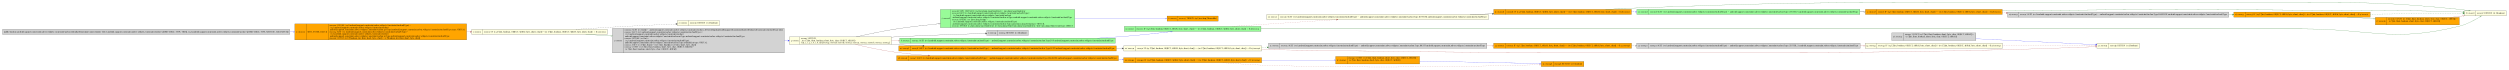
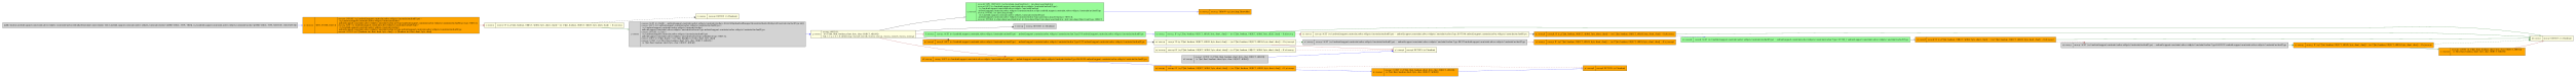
  digraph {
    fontname="Playfair Display"
    rankdir=LR
    node [fillcolor=orange fontname="Playfair Display" shape=record style=filled]
    edge [arrowhead=onormal color=brown fontname="Playfair Display"]
    n1 [label="{0\:\ 0x0000|MTH_ENTER_BLOCK\l|0x0000: INVOKE  (r4 I:android.support.constraint.solver.widgets.ConstraintAnchor$Type) = \l  (r4 I:android.support.constraint.solver.widgets.ConstraintAnchor)\l android.support.constraint.solver.widgets.ConstraintAnchor.getType():android.support.constraint.solver.widgets.ConstraintAnchor$Type type: VIRTUAL \l0x0004: IGET  (r0 I:android.support.constraint.solver.widgets.ConstraintAnchor$Type) = \l  (r3 I:android.support.constraint.solver.widgets.ConstraintAnchor)\l android.support.constraint.solver.widgets.ConstraintAnchor.mType android.support.constraint.solver.widgets.ConstraintAnchor$Type \l0x0006: CONST  (r1 I:?[boolean, int, float, short, byte, char]) = (1 ?[boolean, int, float, short, byte, char]) \l}"]
    n2 [fillcolor=lightyellow label="{1\:\ 0x0007|0x0007: IF  (r4 I:?[int, boolean, OBJECT, ARRAY, byte, short, char]) != (r0 I:?[int, boolean, OBJECT, ARRAY, byte, short, char])  \-\> B:3:0x000a \l}"]
    n3 [fillcolor=lightyellow label="{2\:\ 0x0009|0x0009: RETURN  (r1 I:boolean) \l}"]
    n4 [fillcolor=lightgrey label="{3\:\ 0x000a|0x000a: SGET  (r0 I:int[]) =  android.support.constraint.solver.widgets.ConstraintAnchor.1.$SwitchMap$android$support$constraint$solver$widgets$ConstraintAnchor$Type int[] \l0x000c: IGET  (r2 I:android.support.constraint.solver.widgets.ConstraintAnchor$Type) = \l  (r3 I:android.support.constraint.solver.widgets.ConstraintAnchor)\l android.support.constraint.solver.widgets.ConstraintAnchor.mType android.support.constraint.solver.widgets.ConstraintAnchor$Type \l0x000e: INVOKE  (r2 I:int) = \l  (r2 I:android.support.constraint.solver.widgets.ConstraintAnchor$Type)\l android.support.constraint.solver.widgets.ConstraintAnchor.Type.ordinal():int type: VIRTUAL \l0x0012: AGET  (r0 I:?[int, float]) = (r0 I:?[int, float][]), (r2 I:?[int, short, byte, char]) \l0x0014: CONST  (r2 I:?[int, float, boolean, short, byte, char, OBJECT, ARRAY]) = \l  (0 ?[int, float, boolean, short, byte, char, OBJECT, ARRAY])\l \l}"]
    n5 [fillcolor=lightyellow label="{4\:\ 0x0015|0x0015: SWITCH  \l  (r0 I:?[int, float, boolean, short, byte, char, OBJECT, ARRAY])\l k:[1, 2, 3, 4, 5, 6, 7, 8, 9] t:[0x0047, 0x0038, 0x0038, 0x0025, 0x0025, 0x0025, 0x0038, 0x0025, 0x0024] \l}"]
    n6 [fillcolor=palegreen label="{5\:\ 0x0018|0x0018: NEW_INSTANCE  (r4 I:java.lang.AssertionError) =  java.lang.AssertionError \l0x001a: IGET  (r0 I:android.support.constraint.solver.widgets.ConstraintAnchor$Type) = \l  (r3 I:android.support.constraint.solver.widgets.ConstraintAnchor)\l android.support.constraint.solver.widgets.ConstraintAnchor.mType android.support.constraint.solver.widgets.ConstraintAnchor$Type \l0x001c: INVOKE  (r0 I:java.lang.String) = \l  (r0 I:android.support.constraint.solver.widgets.ConstraintAnchor$Type)\l android.support.constraint.solver.widgets.ConstraintAnchor.Type.name():java.lang.String type: VIRTUAL \l0x0020: INVOKE  (r4 I:java.lang.AssertionError), (r0 I:java.lang.Object) java.lang.AssertionError.\<init\>(java.lang.Object):void type: DIRECT \l}"]
    n7 [fillcolor=lightgrey label="{7\:\ 0x0024|0x0024: RETURN  (r2 I:boolean) \l}"]
    n8 [fillcolor=palegreen label="{8\:\ 0x0025|0x0025: SGET  (r0 I:android.support.constraint.solver.widgets.ConstraintAnchor$Type) =  android.support.constraint.solver.widgets.ConstraintAnchor.Type.TOP android.support.constraint.solver.widgets.ConstraintAnchor$Type \l}"]
    n9 [label="{19\:\ 0x0038|0x0038: SGET  (r0 I:android.support.constraint.solver.widgets.ConstraintAnchor$Type) =  android.support.constraint.solver.widgets.ConstraintAnchor.Type.LEFT android.support.constraint.solver.widgets.ConstraintAnchor$Type \l}"]
    n10 [label="{28\:\ 0x0047|0x0047: SGET  (r0 I:android.support.constraint.solver.widgets.ConstraintAnchor$Type) =  android.support.constraint.solver.widgets.ConstraintAnchor.Type.BASELINE android.support.constraint.solver.widgets.ConstraintAnchor$Type \l}"]
    n11 [label="{6\:\ 0x0023|0x0023: THROW  (r4 I:java.lang.Throwable) \l}"]
    n12 [fillcolor=palegreen label="{9\:\ 0x0027|0x0027: IF  (r4 I:?[int, boolean, OBJECT, ARRAY, byte, short, char]) == (r0 I:?[int, boolean, OBJECT, ARRAY, byte, short, char])  \-\> B:18:0x0037 \l}"]
    n13 [fillcolor=lightyellow label="{20\:\ 0x003a|0x003a: IF  (r4 I:?[int, boolean, OBJECT, ARRAY, byte, short, char]) == (r0 I:?[int, boolean, OBJECT, ARRAY, byte, short, char])  \-\> B:27:0x0046 \l}"]
    n14 [label="{29\:\ 0x0049|0x0049: IF  (r4 I:?[int, boolean, OBJECT, ARRAY, byte, short, char]) == (r0 I:?[int, boolean, OBJECT, ARRAY, byte, short, char])  \-\> B:31:0x004c \l}"]
    n15 [fillcolor=lightyellow label="{10\:\ 0x0029|0x0029: SGET  (r0 I:android.support.constraint.solver.widgets.ConstraintAnchor$Type) =  android.support.constraint.solver.widgets.ConstraintAnchor.Type.BOTTOM android.support.constraint.solver.widgets.ConstraintAnchor$Type \l}"]
    n16 [fillcolor=lightyellow label="{18\:\ 0x0037|0x0037: RETURN  (r1 I:boolean) \l}"]
    n17 [label="{11\:\ 0x002b|0x002b: IF  (r4 I:?[int, boolean, OBJECT, ARRAY, byte, short, char]) == (r0 I:?[int, boolean, OBJECT, ARRAY, byte, short, char])  \-\> B:18:0x0037 \l}"]
    n18 [fillcolor=palegreen label="{12\:\ 0x002d|0x002d: SGET  (r0 I:android.support.constraint.solver.widgets.ConstraintAnchor$Type) =  android.support.constraint.solver.widgets.ConstraintAnchor.Type.CENTER_Y android.support.constraint.solver.widgets.ConstraintAnchor$Type \l}"]
    n19 [label="{13\:\ 0x002f|0x002f: IF  (r4 I:?[int, boolean, OBJECT, ARRAY, byte, short, char]) == (r0 I:?[int, boolean, OBJECT, ARRAY, byte, short, char])  \-\> B:18:0x0037 \l}"]
    n20 [fillcolor=lightgrey label="{14\:\ 0x0031|0x0031: SGET  (r0 I:android.support.constraint.solver.widgets.ConstraintAnchor$Type) =  android.support.constraint.solver.widgets.ConstraintAnchor.Type.BASELINE android.support.constraint.solver.widgets.ConstraintAnchor$Type \l}"]
    n21 [label="{15\:\ 0x0033|0x0033: IF  (r4 I:?[int, boolean, OBJECT, ARRAY, byte, short, char]) != (r0 I:?[int, boolean, OBJECT, ARRAY, byte, short, char])  \-\> B:17:0x0036 \l}"]
    n22 [label="{17\:\ 0x0036|0x0036: CONST  (r1 I:?[int, float, boolean, short, byte, char, OBJECT, ARRAY]) = \l  (0 ?[int, float, boolean, short, byte, char, OBJECT, ARRAY])\l \l}"]
    n23 [fillcolor=lightgrey label="{21\:\ 0x003c|0x003c: SGET  (r0 I:android.support.constraint.solver.widgets.ConstraintAnchor$Type) =  android.support.constraint.solver.widgets.ConstraintAnchor.Type.RIGHT android.support.constraint.solver.widgets.ConstraintAnchor$Type \l}"]
    n24 [fillcolor=lightyellow label="{27\:\ 0x0046|0x0046: RETURN  (r1 I:boolean) \l}"]
    n25 [label="{22\:\ 0x003e|0x003e: IF  (r4 I:?[int, boolean, OBJECT, ARRAY, byte, short, char]) == (r0 I:?[int, boolean, OBJECT, ARRAY, byte, short, char])  \-\> B:27:0x0046 \l}"]
-   n26 [fillcolor=lightgrey label="{23\:\ 0x0040|0x0040: SGET  (r0 I:android.support.constraint.solver.widgets.ConstraintAnchor$Type) =  android.support.constraint.solver.widgets.ConstraintAnchor.Type.CENTER_X android.support.constraint.solver.widgets.ConstraintAnchor$Type \l}"]
    n27 [fillcolor=lightyellow label="{24\:\ 0x0042|0x0042: IF  (r4 I:?[int, boolean, OBJECT, ARRAY, byte, short, char]) != (r0 I:?[int, boolean, OBJECT, ARRAY, byte, short, char])  \-\> B:26:0x0045 \l}"]
    n28 [fillcolor=lightgrey label="{26\:\ 0x0045|0x0045: CONST  (r1 I:?[int, float, boolean, short, byte, char, OBJECT, ARRAY]) = \l  (0 ?[int, float, boolean, short, byte, char, OBJECT, ARRAY])\l \l}"]
    n29 [label="{31\:\ 0x004c|0x004c: CONST  (r1 I:?[int, float, boolean, short, byte, char, OBJECT, ARRAY]) = \l  (0 ?[int, float, boolean, short, byte, char, OBJECT, ARRAY])\l \l}"]
    n30 [label="{32\:\ 0x004d|0x004d: RETURN  (r1 I:boolean) \l}"]
    n31 [fillcolor=lightgrey label="{public boolean android.support.constraint.solver.widgets.ConstraintAnchor.isSimilarDimensionConnection((r3 'this' I:android.support.constraint.solver.widgets.ConstraintAnchor A[IMMUTABLE_TYPE, THIS]), (r4 I:android.support.constraint.solver.widgets.ConstraintAnchor A[IMMUTABLE_TYPE, METHOD_ARGUMENT])) }"]
    n1 -> n2 [arrowhead=vee]
    n2 -> n3 [arrowhead=vee color=black style=dashed]
    n2 -> n4 [color=darkgreen]
    n4 -> n5 [arrowhead=vee color=blue]
    n5 -> n6 [color=black]
    n5 -> n7 [arrowhead=vee color=black]
    n5 -> n8
    n5 -> n9 [arrowhead=vee color=black]
    n5 -> n10 [arrowhead=vee]
    n6 -> n11 [color=blue]
    n8 -> n12 [color=blue]
    n9 -> n13 [arrowhead=vee color=black]
    n10 -> n14 [color=blue]
    n12 -> n15 [arrowhead=vee style=dashed]
    n12 -> n16 [color=darkgreen]
    n13 -> n23 [arrowhead=vee color=darkgreen style=dashed]
    n13 -> n24
    n14 -> n29 [color=blue]
    n14 -> n30 [style=dashed]
    n15 -> n17 [arrowhead=vee color=black]
    n17 -> n16 [color=darkgreen]
    n17 -> n18 [color=blue style=dashed]
    n18 -> n19 [color=black]
    n19 -> n16 [arrowhead=vee color=darkgreen]
    n19 -> n20 [arrowhead=vee style=dashed]
    n20 -> n21 [arrowhead=vee color=darkgreen]
    n21 -> n16 [arrowhead=vee color=darkgreen style=dashed]
    n21 -> n22 [color=darkgreen]
    n22 -> n16
    n23 -> n25
-   n25 -> n26 [color=black style=dashed]
-   n26 -> n27
    n27 -> n24 [style=dashed]
    n28 -> n24 [arrowhead=vee color=blue]
    n29 -> n30 [color=blue]
    n31 -> n1 [color=blue]
  }
